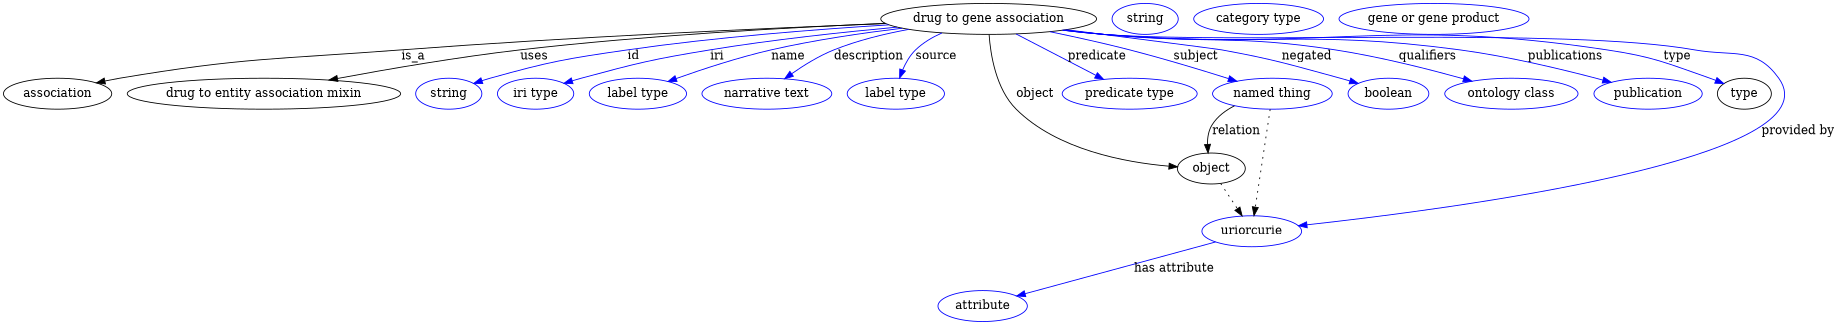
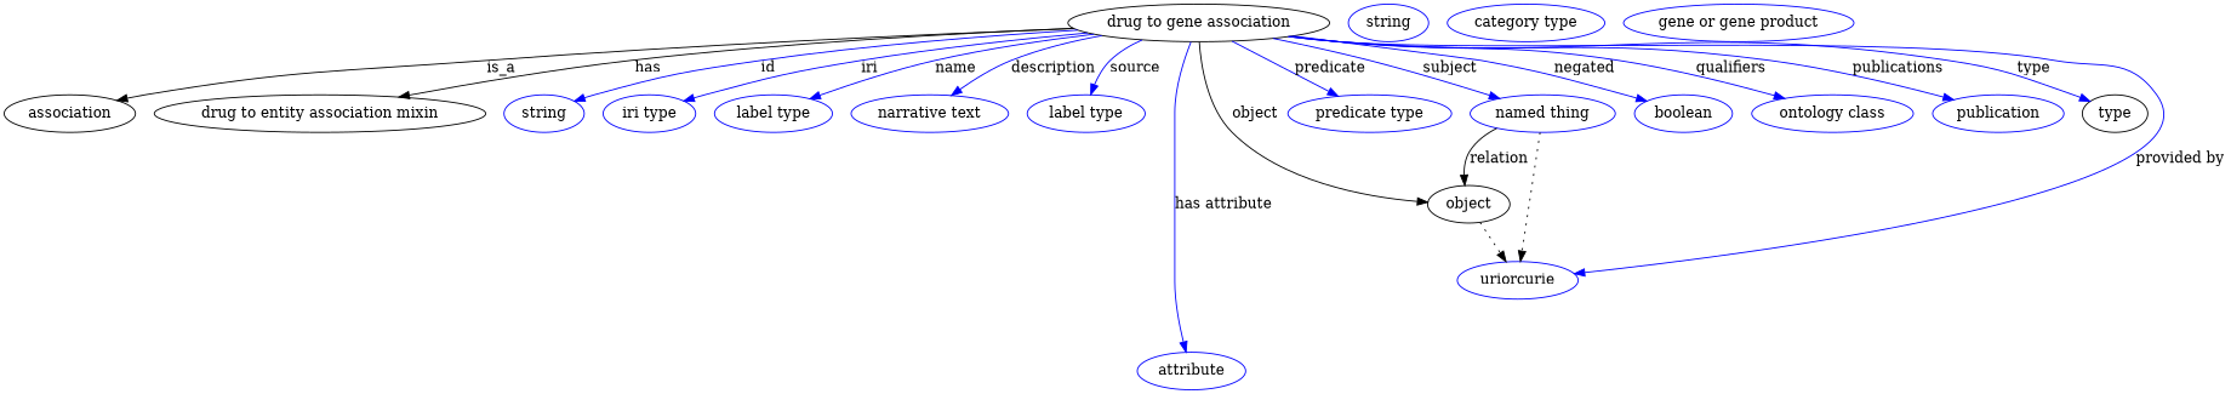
  digraph {
    node [color=blue]
    edge [color=blue style=solid]
    n1 [height=0.5 label="drug to gene association" width=3.4844 color=""]
    association [height=0.5 width=1.7512 color=""]
    "drug to entity association mixin" [height=0.5 width=4.4232 color=""]
    n4 [height=0.5 label=string width=1.0652]
    n5 [height=0.5 label="iri type" width=1.2277]
    n6 [height=0.5 label="label type" width=1.5707]
    n7 [height=0.5 label="narrative text" width=2.0943]
    n8 [height=0.5 label="label type" width=1.5707]
    n9 [height=0.5 label=attribute width=1.4443]
    n10 [height=0.5 label="named thing" width=1.9318]
    n11 [height=0.5 label="predicate type" width=2.1845]
    n12 [height=0.5 label=uriorcurie width=1.6068]
    n13 [height=0.5 label=boolean width=1.2999]
    n14 [height=0.5 label="ontology class" width=2.1484]
    n15 [height=0.5 label=publication width=1.7512]
    type [height=0.5 width=0.86659 color=""]
    object [height=0.5 width=1.1013 color=""]
    n18 [height=0.5 label=string width=1.0652]
    n19 [height=0.5 label="category type" width=2.0943]
    n20 [height=0.5 label="gene or gene product" width=3.0692]
    n1 -> association [label=is_a color="" style=""]
-   n1 -> "drug to entity association mixin" [label=uses color="" style=""]
+   n1 -> "drug to entity association mixin" [label=has color="" style=""]
    n1 -> n4 [label=id]
    n1 -> n5 [label=iri]
    n1 -> n6 [label=name]
    n1 -> n7 [label=description]
    n1 -> n8 [label=source]
-   n12 -> n9 [label="has attribute"]
+   n1 -> n9 [label="has attribute"]
    n1 -> n10 [label=subject]
    n1 -> n11 [label=predicate]
    n1 -> n12 [label="provided by"]
    n1 -> n13 [label=negated]
    n1 -> n14 [label=qualifiers]
    n1 -> n15 [label=publications]
    n1 -> type [label=type]
    n1 -> object [color=black label=object]
    n10 -> n12 [style=dotted color=""]
    n10 -> object [label=relation color="" style=""]
    object -> n12 [style=dotted color=""]
  }
